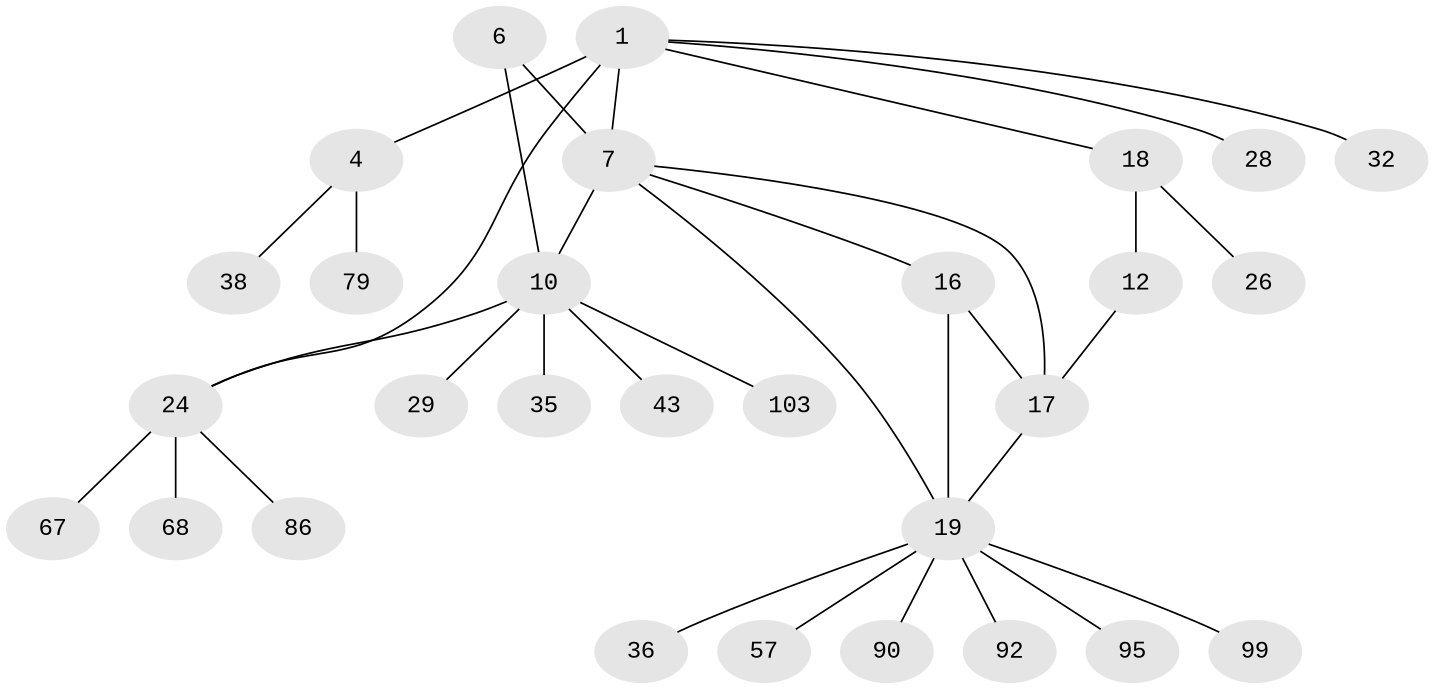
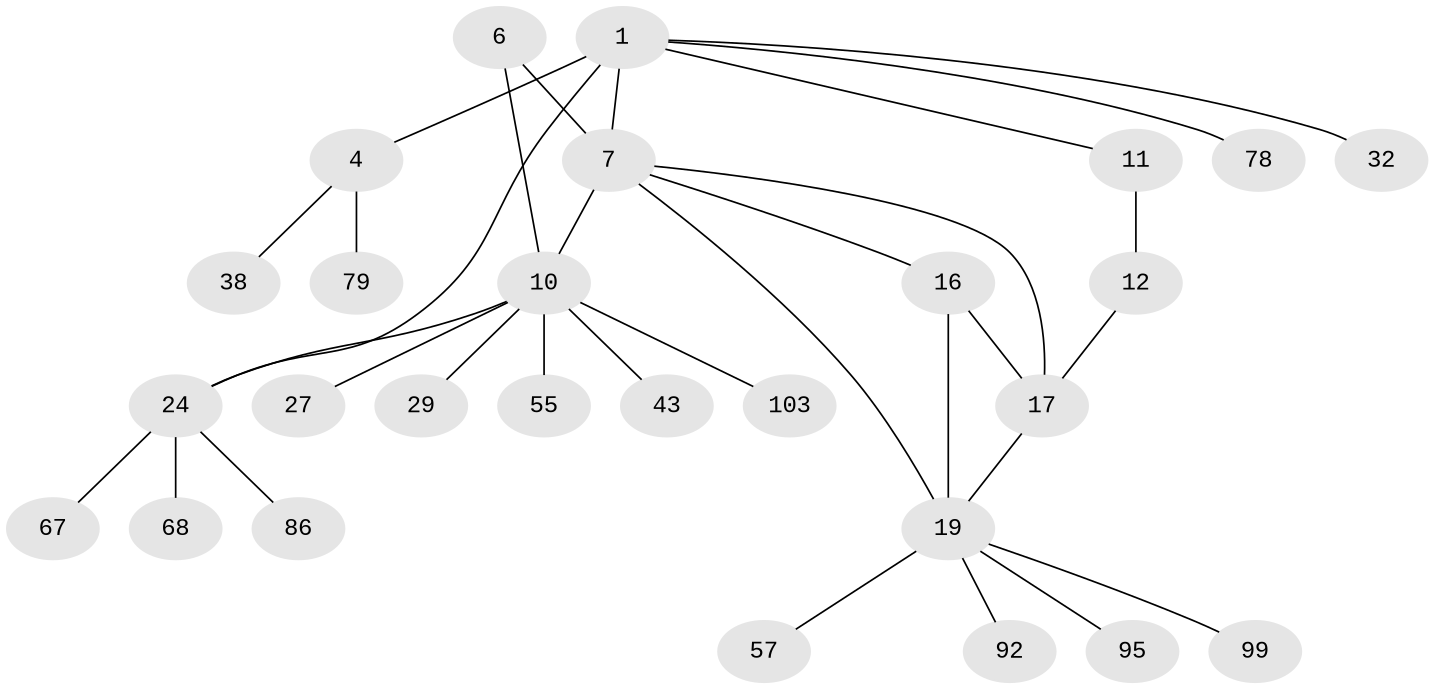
  graph {
    fontname="Liberation Mono"
    node [color=gray90 fontname="Liberation Mono" style=filled]
    edge [fontname="Liberation Mono"]
    1 [super="+37+40+2+72+100"]
    4
    7 [super="+8+9+62"]
-   11 [super="+13" label=18]
+   11 [super="+13"]
    24 [super="+25"]
-   28
+   28 [label=78]
    32
    38
    79
    10 [super="+21"]
    16 [super="+18+82"]
    17
    19 [super="+47"]
    12 [super="+75+78+83+91+104"]
-   26
    67
    68
    86
    6 [super="+45+34+87"]
+   27 [super="+88+73+50"]
    29
-   35 [super="+81+98+65"]
+   35 [super="+81+98+65" label=55]
    43 [super="+71+94"]
    103
-   36 [super="+56"]
    57
-   90
    92
    95
    99
    1 -- 4 [weight=4]
    1 -- 7 [weight=2]
    1 -- 11
    1 -- 24
    1 -- 28
    1 -- 32
    4 -- 38
    4 -- 79
    7 -- 10 [weight=5]
    7 -- 16 [weight=2]
    7 -- 17
    7 -- 19
    11 -- 12 [weight=4]
-   11 -- 26
    24 -- 67
    24 -- 68
    24 -- 86
    10 -- 24 [weight=6]
+   10 -- 27
    10 -- 29
    10 -- 35
    10 -- 43
    10 -- 103
    16 -- 17 [weight=2]
    16 -- 19 [weight=2]
    17 -- 19
-   19 -- 36
    19 -- 57
-   19 -- 90
    19 -- 92
    19 -- 95
    19 -- 99
    12 -- 17
    6 -- 7 [weight=3]
    6 -- 10
  }
